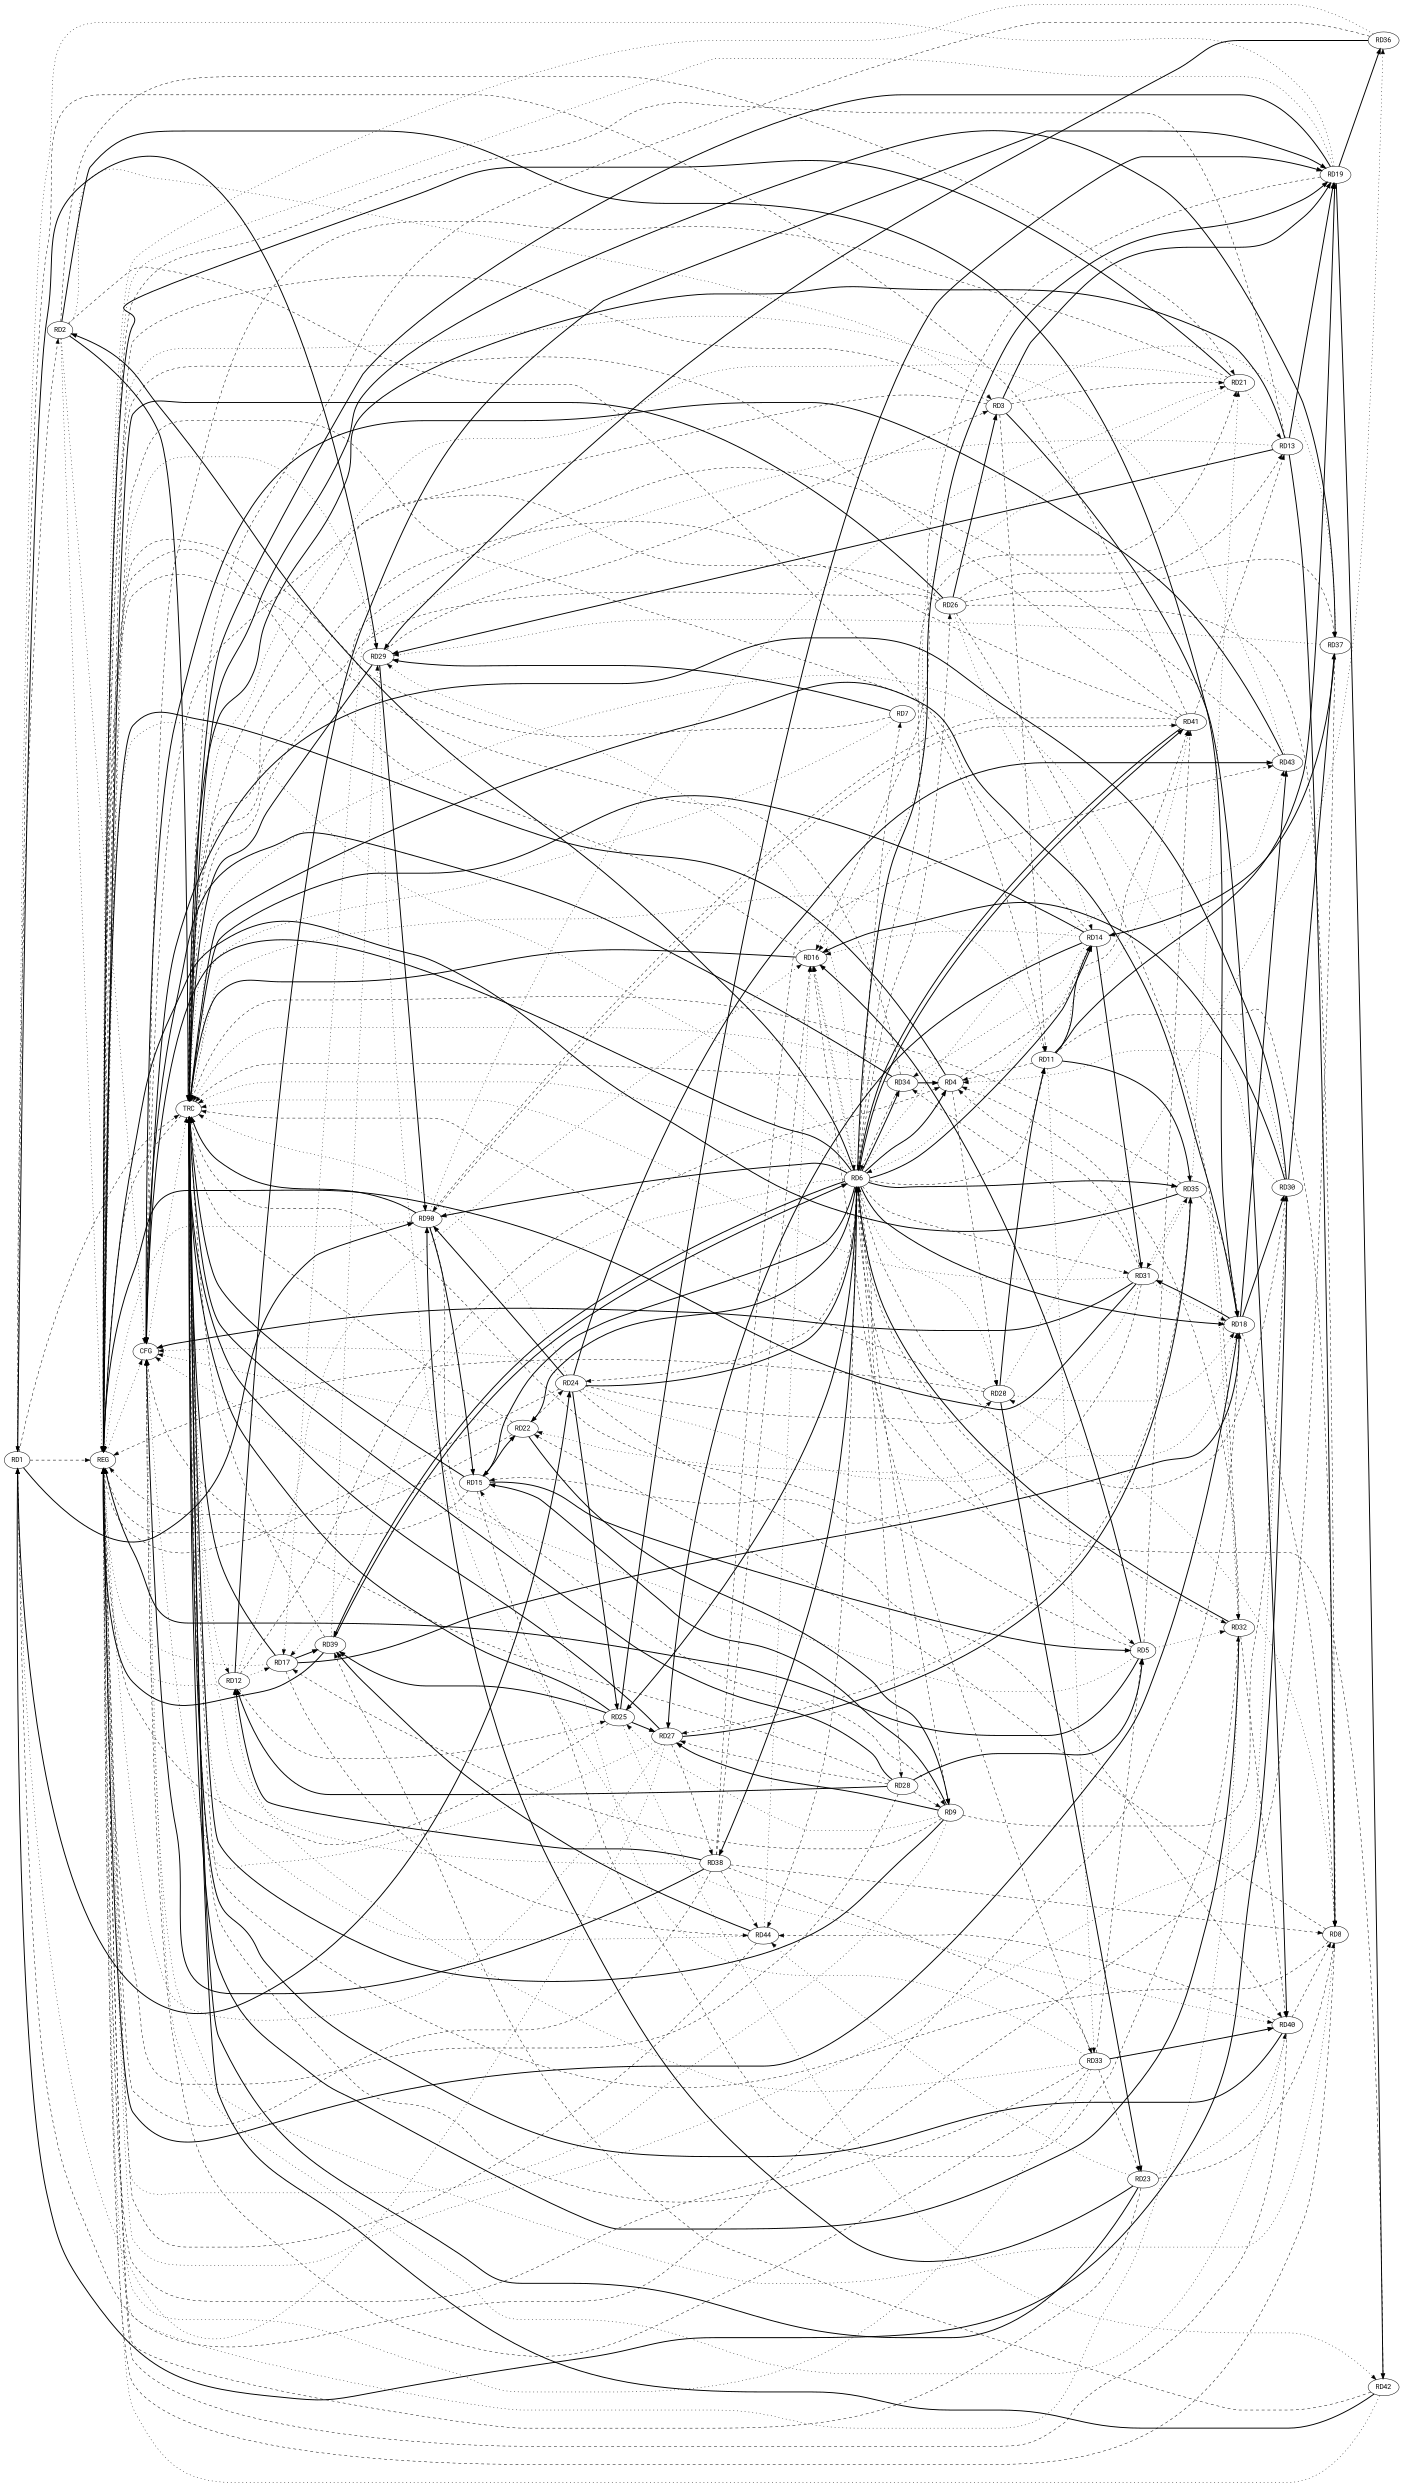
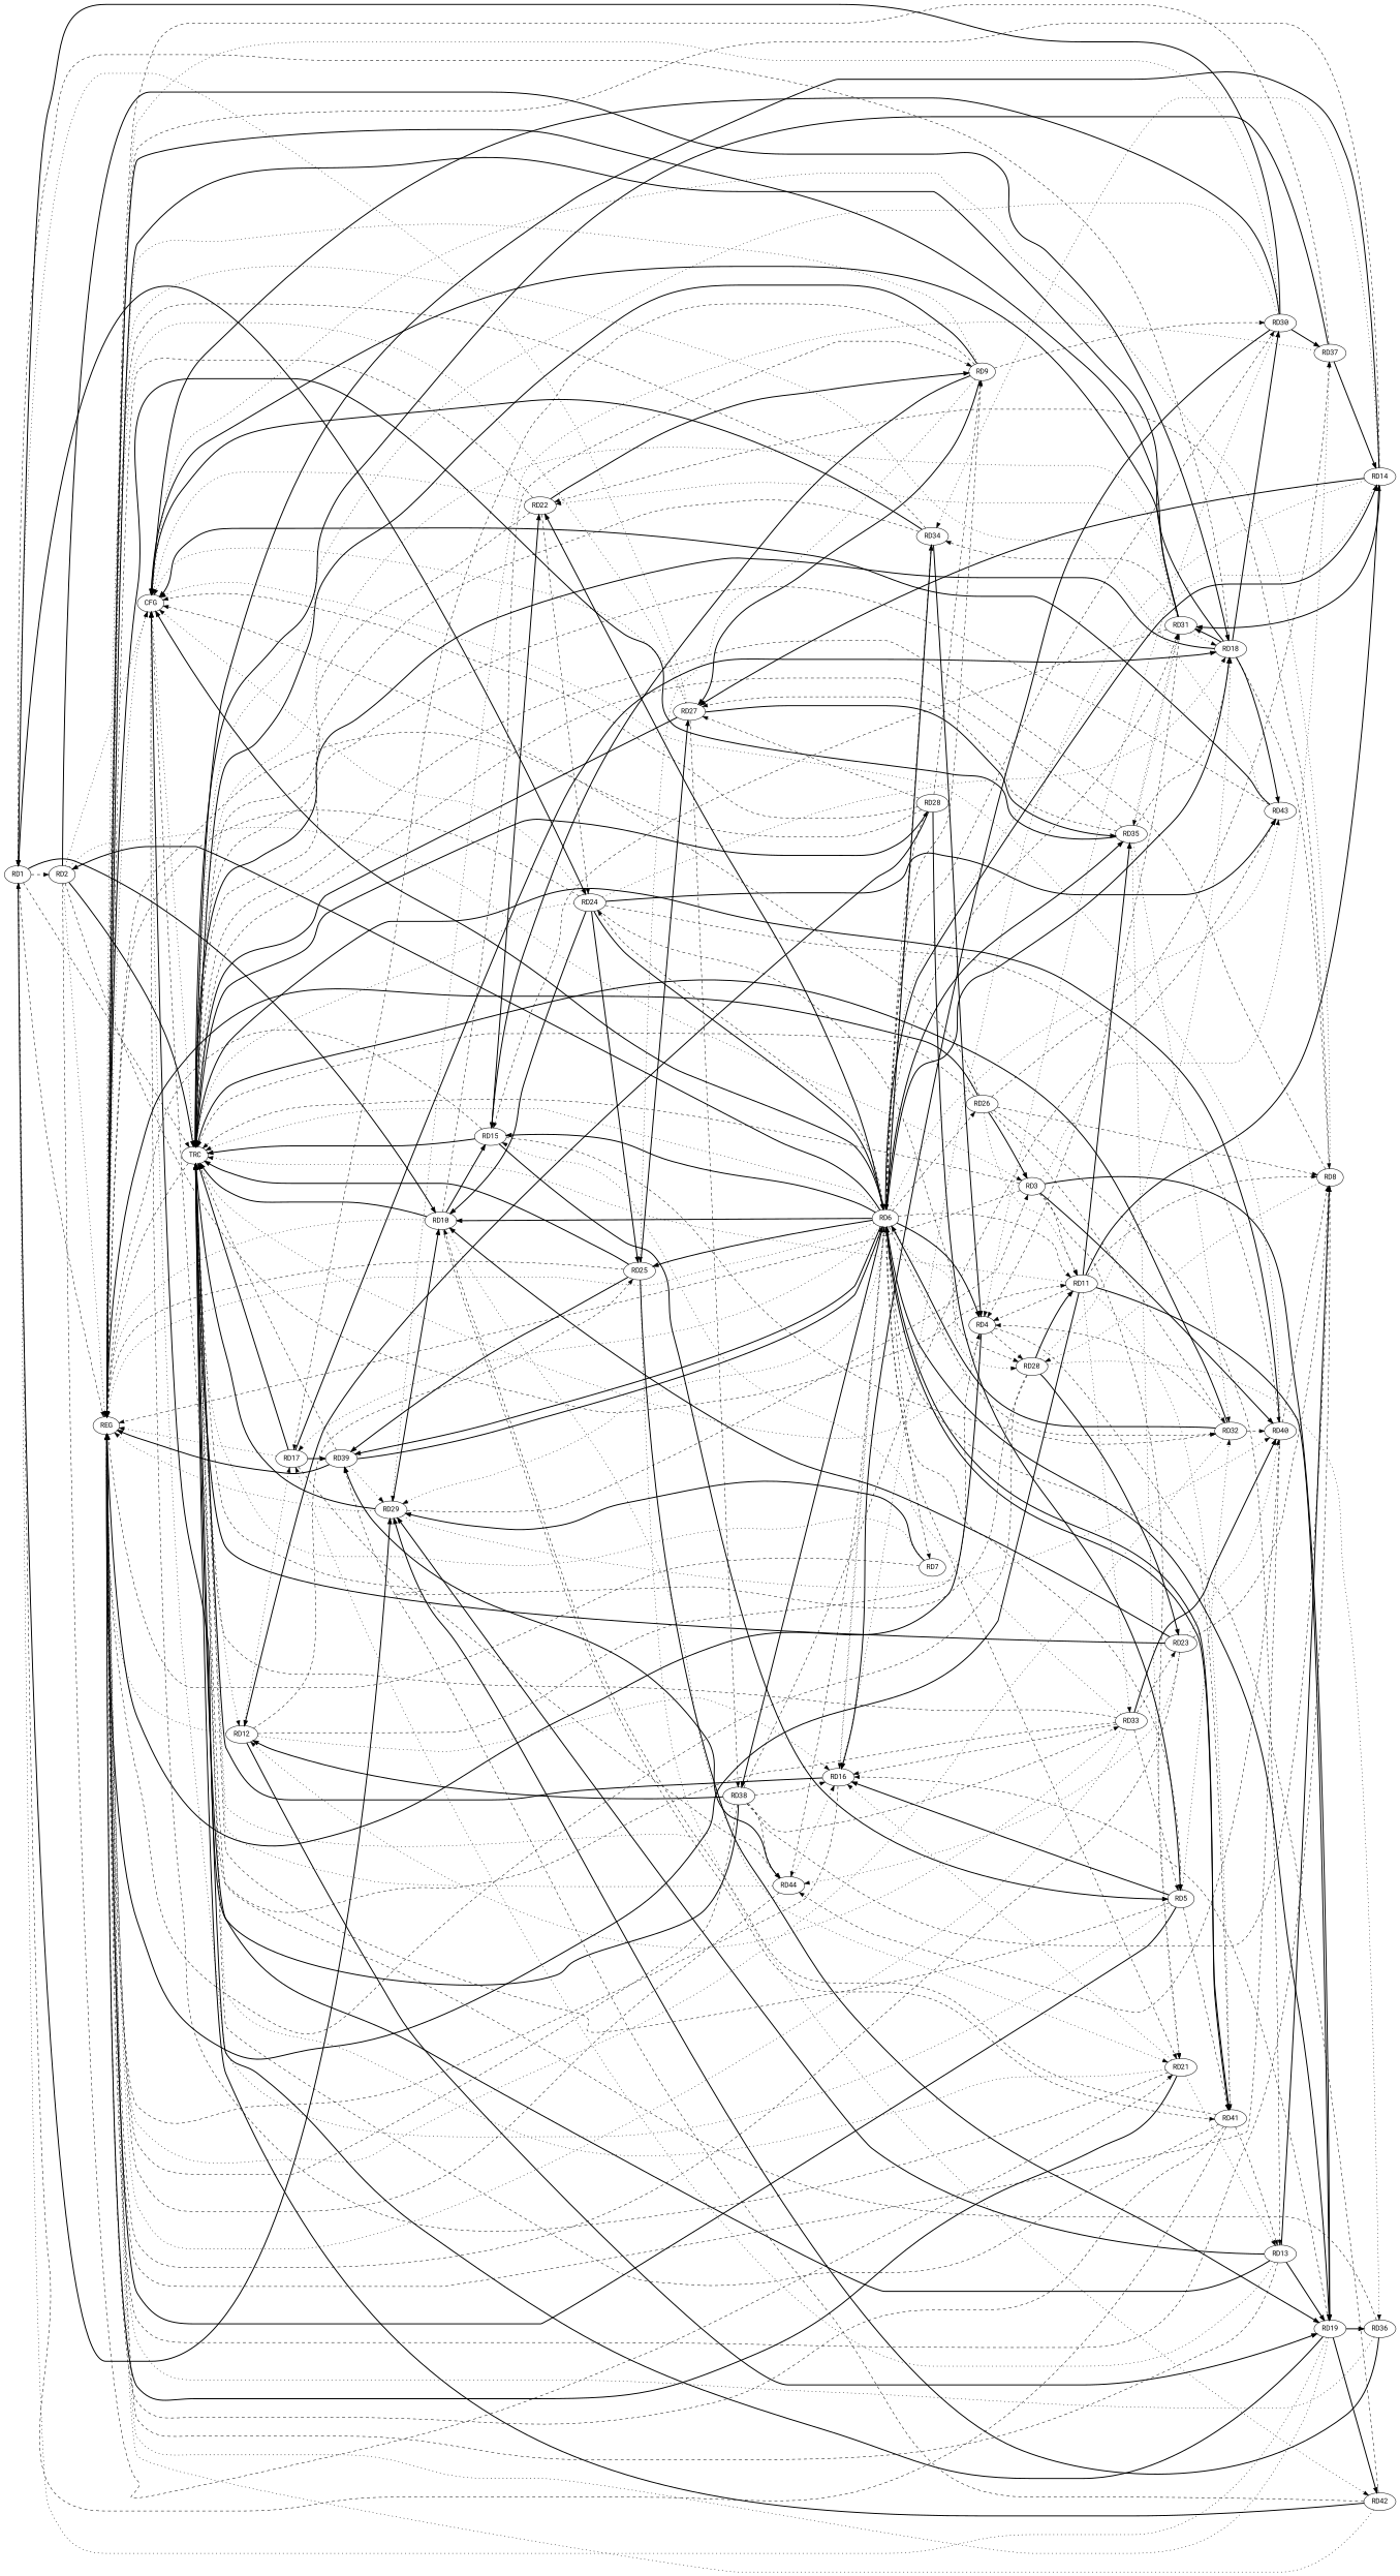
  strict digraph {
    fontname="Roboto Mono"
    rankdir=LR
    node [fontname="Roboto Mono"]
    edge [fontname="Roboto Mono" style=dashed]
    n1 [label=RD1]
    n2 [label=RD2]
-   n3 [label=RD90]
+   n3 [label=RD10]
    n4 [label=RD24]
    n5 [label=RD29]
    n6 [label=REG]
    n7 [label=TRC]
    n8 [label=RD3]
    n9 [label=RD11]
    n10 [label=RD18]
    n11 [label=RD21]
    n12 [label=CFG]
    n13 [label=RD41]
    n14 [label=RD9]
    n15 [label=RD15]
    n16 [label=RD40]
    n17 [label=RD20]
    n18 [label=RD6]
    n19 [label=RD25]
    n20 [label=RD43]
    n21 [label=RD12]
    n22 [label=RD19]
    n23 [label=RD37]
    n24 [label=RD4]
    n25 [label=RD14]
    n26 [label=RD35]
    n27 [label=RD8]
    n28 [label=RD33]
    n29 [label=RD30]
    n30 [label=RD31]
    n31 [label=RD16]
    n32 [label=RD13]
    n33 [label=RD36]
    n34 [label=RD42]
    n35 [label=RD44]
    n36 [label=RD23]
    n37 [label=RD5]
    n38 [label=RD32]
    n39 [label=RD7]
    n40 [label=RD17]
    n41 [label=RD22]
    n42 [label=RD26]
    n43 [label=RD28]
    n44 [label=RD34]
    n45 [label=RD38]
    n46 [label=RD39]
    n47 [label=RD27]
    n1 -> n2
    n1 -> n3 [style=bold]
    n1 -> n4 [style=bold]
    n1 -> n5 [style=bold]
    n1 -> n6
    n1 -> n7
    n2 -> n6 [style=dotted]
    n2 -> n7 [style=bold]
    n2 -> n8 [style=dotted]
    n2 -> n9
    n2 -> n10 [style=bold]
    n2 -> n11
    n2 -> n12 [style=dotted]
    n3 -> n6 [style=dotted]
    n3 -> n7 [style=bold]
    n3 -> n11 [style=dotted]
    n3 -> n13
    n3 -> n14
    n3 -> n15 [style=bold]
    n4 -> n3 [style=bold]
    n4 -> n6
    n4 -> n7 [style=dotted]
    n4 -> n10 [style=dotted]
    n4 -> n12 [style=dotted]
    n4 -> n16
    n4 -> n17
    n4 -> n18 [style=bold]
    n4 -> n19 [style=bold]
    n4 -> n20 [style=bold]
    n5 -> n3 [style=bold]
    n5 -> n6 [style=dotted]
    n5 -> n7 [style=bold]
    n5 -> n8
    n5 -> n16 [style=dotted]
    n6 -> n12 [style=dotted]
    n7 -> n6
    n7 -> n21 [style=dotted]
    n8 -> n6
    n8 -> n7
    n8 -> n9
    n8 -> n11
    n8 -> n16 [style=bold]
    n8 -> n22 [style=bold]
    n8 -> n23 [style=dotted]
+   n9 -> n6 [style=bold]
    n9 -> n7 [style=dotted]
    n9 -> n13 [style=dotted]
    n9 -> n22 [style=bold]
    n9 -> n24
    n9 -> n25 [style=bold]
    n9 -> n26 [style=bold]
    n9 -> n27
    n9 -> n28 [style=dotted]
    n10 -> n1
    n10 -> n6 [style=bold]
    n10 -> n7 [style=bold]
    n10 -> n20 [style=bold]
    n10 -> n27
    n10 -> n29 [style=bold]
    n10 -> n30 [style=bold]
    n11 -> n6 [style=bold]
    n11 -> n7 [style=dotted]
    n11 -> n12
    n11 -> n31 [style=dotted]
    n11 -> n32 [style=dotted]
    n12 -> n7 [style=dotted]
    n13 -> n1
    n13 -> n3
    n13 -> n6
    n13 -> n7
    n13 -> n18 [style=bold]
    n13 -> n32
    n14 -> n6 [style=dotted]
    n14 -> n7 [style=bold]
    n14 -> n15 [style=bold]
    n14 -> n19 [style=dotted]
    n14 -> n29
    n14 -> n40
    n14 -> n47 [style=bold]
    n15 -> n6
    n15 -> n7 [style=bold]
    n15 -> n37 [style=bold]
    n15 -> n38
    n15 -> n41 [style=bold]
    n16 -> n6
    n16 -> n7 [style=bold]
    n16 -> n12 [style=dotted]
    n16 -> n27
    n16 -> n35
    n17 -> n6
    n17 -> n7
    n17 -> n9 [style=bold]
    n17 -> n10 [style=dotted]
    n17 -> n33 [style=dotted]
    n17 -> n36 [style=bold]
    n18 -> n2 [style=bold]
    n18 -> n3 [style=bold]
    n18 -> n4
    n18 -> n5 [style=dotted]
    n18 -> n6 [style=dotted]
    n18 -> n7 [style=dotted]
    n18 -> n9
    n18 -> n10 [style=bold]
    n18 -> n11
    n18 -> n12 [style=bold]
    n18 -> n13 [style=bold]
    n18 -> n14
    n18 -> n15 [style=bold]
    n18 -> n17 [style=dotted]
    n18 -> n19 [style=bold]
    n18 -> n20 [style=dotted]
    n18 -> n22 [style=bold]
    n18 -> n24 [style=bold]
    n18 -> n25 [style=bold]
    n18 -> n26 [style=bold]
    n18 -> n29
    n18 -> n30
    n18 -> n31 [style=dotted]
    n18 -> n35
    n18 -> n37
    n18 -> n38
    n18 -> n39
    n18 -> n40 [style=dotted]
    n18 -> n41 [style=bold]
    n18 -> n42
    n18 -> n43
    n18 -> n44 [style=bold]
    n18 -> n45 [style=bold]
    n18 -> n46 [style=bold]
    n19 -> n6
    n19 -> n7 [style=bold]
    n19 -> n22 [style=bold]
    n19 -> n34 [style=dotted]
    n19 -> n46 [style=bold]
    n19 -> n47 [style=bold]
    n20 -> n6 [style=dotted]
    n20 -> n7
    n20 -> n12 [style=bold]
    n21 -> n6 [style=dotted]
    n21 -> n19
    n21 -> n22 [style=bold]
    n21 -> n24
    n21 -> n31 [style=dotted]
    n21 -> n40 [style=dotted]
    n22 -> n1 [style=dotted]
    n22 -> n6 [style=dotted]
    n22 -> n7 [style=bold]
    n22 -> n31
    n22 -> n33 [style=bold]
    n22 -> n34 [style=bold]
    n23 -> n5 [style=dotted]
    n23 -> n6
    n23 -> n7 [style=bold]
    n23 -> n25 [style=bold]
    n24 -> n6 [style=bold]
    n24 -> n7 [style=dotted]
    n24 -> n13
    n24 -> n17
    n25 -> n6
    n25 -> n7 [style=bold]
    n25 -> n18 [style=dotted]
    n25 -> n30 [style=bold]
    n25 -> n31 [style=dotted]
    n25 -> n44 [style=dotted]
    n25 -> n47 [style=bold]
    n26 -> n6 [style=bold]
    n26 -> n7
    n26 -> n10
    n26 -> n11 [style=dotted]
    n26 -> n30 [style=dotted]
    n26 -> n38 [style=dotted]
    n26 -> n47
    n27 -> n6
    n27 -> n7
    n27 -> n12 [style=dotted]
    n27 -> n17 [style=dotted]
    n27 -> n41
    n28 -> n6 [style=dotted]
    n28 -> n7
    n28 -> n12
    n28 -> n15 [style=dotted]
    n28 -> n16 [style=bold]
    n28 -> n21 [style=dotted]
    n28 -> n31
    n28 -> n36
    n28 -> n37
    n29 -> n1 [style=bold]
    n29 -> n6 [style=dotted]
    n29 -> n7 [style=dotted]
    n29 -> n12 [style=bold]
    n29 -> n23 [style=bold]
    n29 -> n24 [style=dotted]
    n29 -> n31 [style=bold]
    n30 -> n6 [style=bold]
    n30 -> n7 [style=dotted]
    n30 -> n10 [style=dotted]
    n30 -> n12 [style=bold]
    n30 -> n15
    n30 -> n24
    n30 -> n26 [style=dotted]
    n30 -> n41 [style=dotted]
    n30 -> n44
    n31 -> n6
    n31 -> n7 [style=bold]
    n31 -> n18 [style=dotted]
    n32 -> n5 [style=bold]
    n32 -> n6
    n32 -> n7 [style=bold]
    n32 -> n22 [style=bold]
    n32 -> n27 [style=bold]
    n32 -> n40 [style=dotted]
    n33 -> n5 [style=bold]
    n33 -> n6 [style=dotted]
    n33 -> n7
    n34 -> n6 [style=dotted]
    n34 -> n7 [style=bold]
    n34 -> n18
    n34 -> n46
    n35 -> n6
    n35 -> n7 [style=dotted]
    n35 -> n31 [style=dotted]
    n35 -> n46 [style=bold]
    n36 -> n3 [style=bold]
    n36 -> n6
    n36 -> n7 [style=bold]
    n36 -> n16 [style=dotted]
    n36 -> n27
    n36 -> n35 [style=dotted]
    n37 -> n6 [style=bold]
    n37 -> n7
    n37 -> n12 [style=dotted]
    n37 -> n13
    n37 -> n31 [style=bold]
    n37 -> n38 [style=dotted]
    n38 -> n6 [style=dotted]
    n38 -> n7 [style=bold]
    n38 -> n16
    n38 -> n18 [style=bold]
    n38 -> n24
    n39 -> n5 [style=bold]
    n39 -> n6
    n39 -> n7 [style=dotted]
    n40 -> n6 [style=dotted]
    n40 -> n7 [style=bold]
    n40 -> n10 [style=bold]
    n40 -> n35
    n40 -> n46 [style=bold]
    n41 -> n4
    n41 -> n6
    n41 -> n7
    n41 -> n12 [style=dotted]
    n41 -> n14 [style=bold]
    n42 -> n6 [style=bold]
    n42 -> n7
    n42 -> n8 [style=bold]
    n42 -> n12
    n42 -> n23
-   n42 -> n25 [style=dotted]
+   n42 -> n9 [style=dotted]
    n42 -> n27
    n42 -> n32
    n42 -> n38
    n43 -> n6
    n43 -> n7 [style=bold]
    n43 -> n12
    n43 -> n14
    n43 -> n21 [style=bold]
    n43 -> n37 [style=bold]
    n43 -> n47
    n44 -> n6
    n44 -> n7
    n44 -> n12 [style=bold]
    n44 -> n18
    n44 -> n24 [style=bold]
    n45 -> n6
    n45 -> n7 [style=dotted]
    n45 -> n12 [style=bold]
    n45 -> n20
    n45 -> n21 [style=bold]
    n45 -> n27
    n45 -> n28
    n45 -> n31
    n45 -> n35
    n46 -> n5 [style=dotted]
    n46 -> n6 [style=bold]
    n46 -> n7
    n46 -> n18 [style=bold]
    n47 -> n1 [style=dotted]
    n47 -> n6 [style=dotted]
    n47 -> n7 [style=bold]
    n47 -> n12 [style=dotted]
    n47 -> n26 [style=bold]
    n47 -> n45
  }
